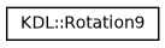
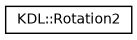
  digraph {
    rankdir=TB
-   n1 [color=black fillcolor=white fontname=Helvetica fontsize=10 height=0.2 label="KDL::Rotation9" shape=record style=filled width=0.4]
+   n1 [color=black fillcolor=white fontname=Helvetica fontsize=10 height=0.2 label="KDL::Rotation2" shape=record style=filled width=0.4]
  }
